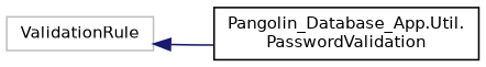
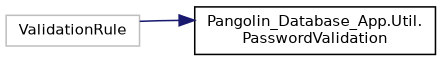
  digraph {
    rankdir=LR
    node [fillcolor=white fontname=Helvetica fontsize=10 shape=record style=filled]
    n1 [color=grey75 height=0.2 label=ValidationRule width=0.4]
    n2 [color=black height=0.2 label="Pangolin_Database_App.Util.\lPasswordValidation" width=0.4]
-   n1 -> n2 [color=midnightblue dir=back fontname=Helvetica fontsize=10 labelfontname=Helvetica labelfontsize=10 style=solid]
+   n2 -> n1 [color=midnightblue dir=back fontname=Helvetica fontsize=10 labelfontname=Helvetica labelfontsize=10 style=solid]
  }
